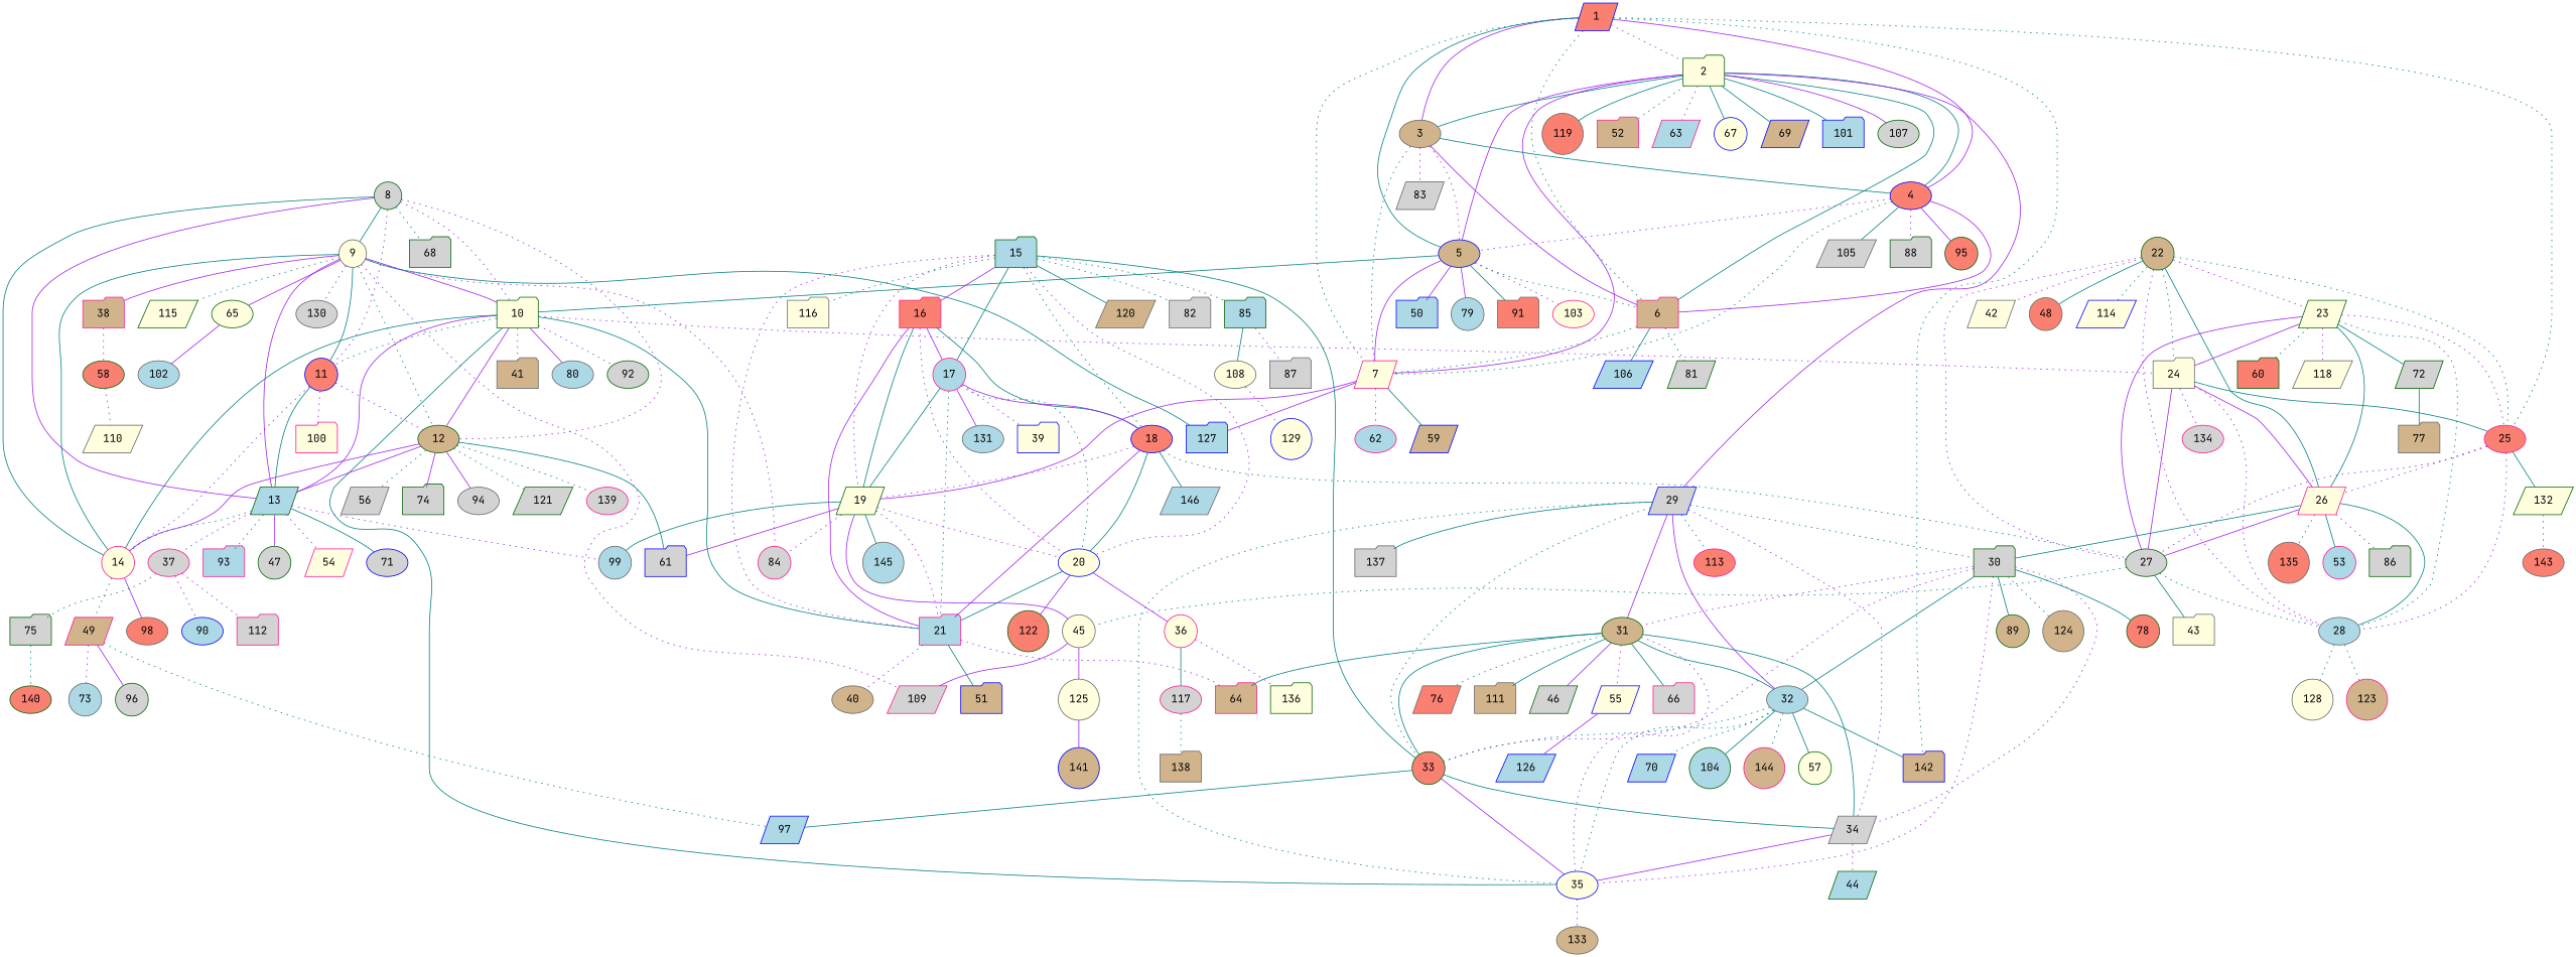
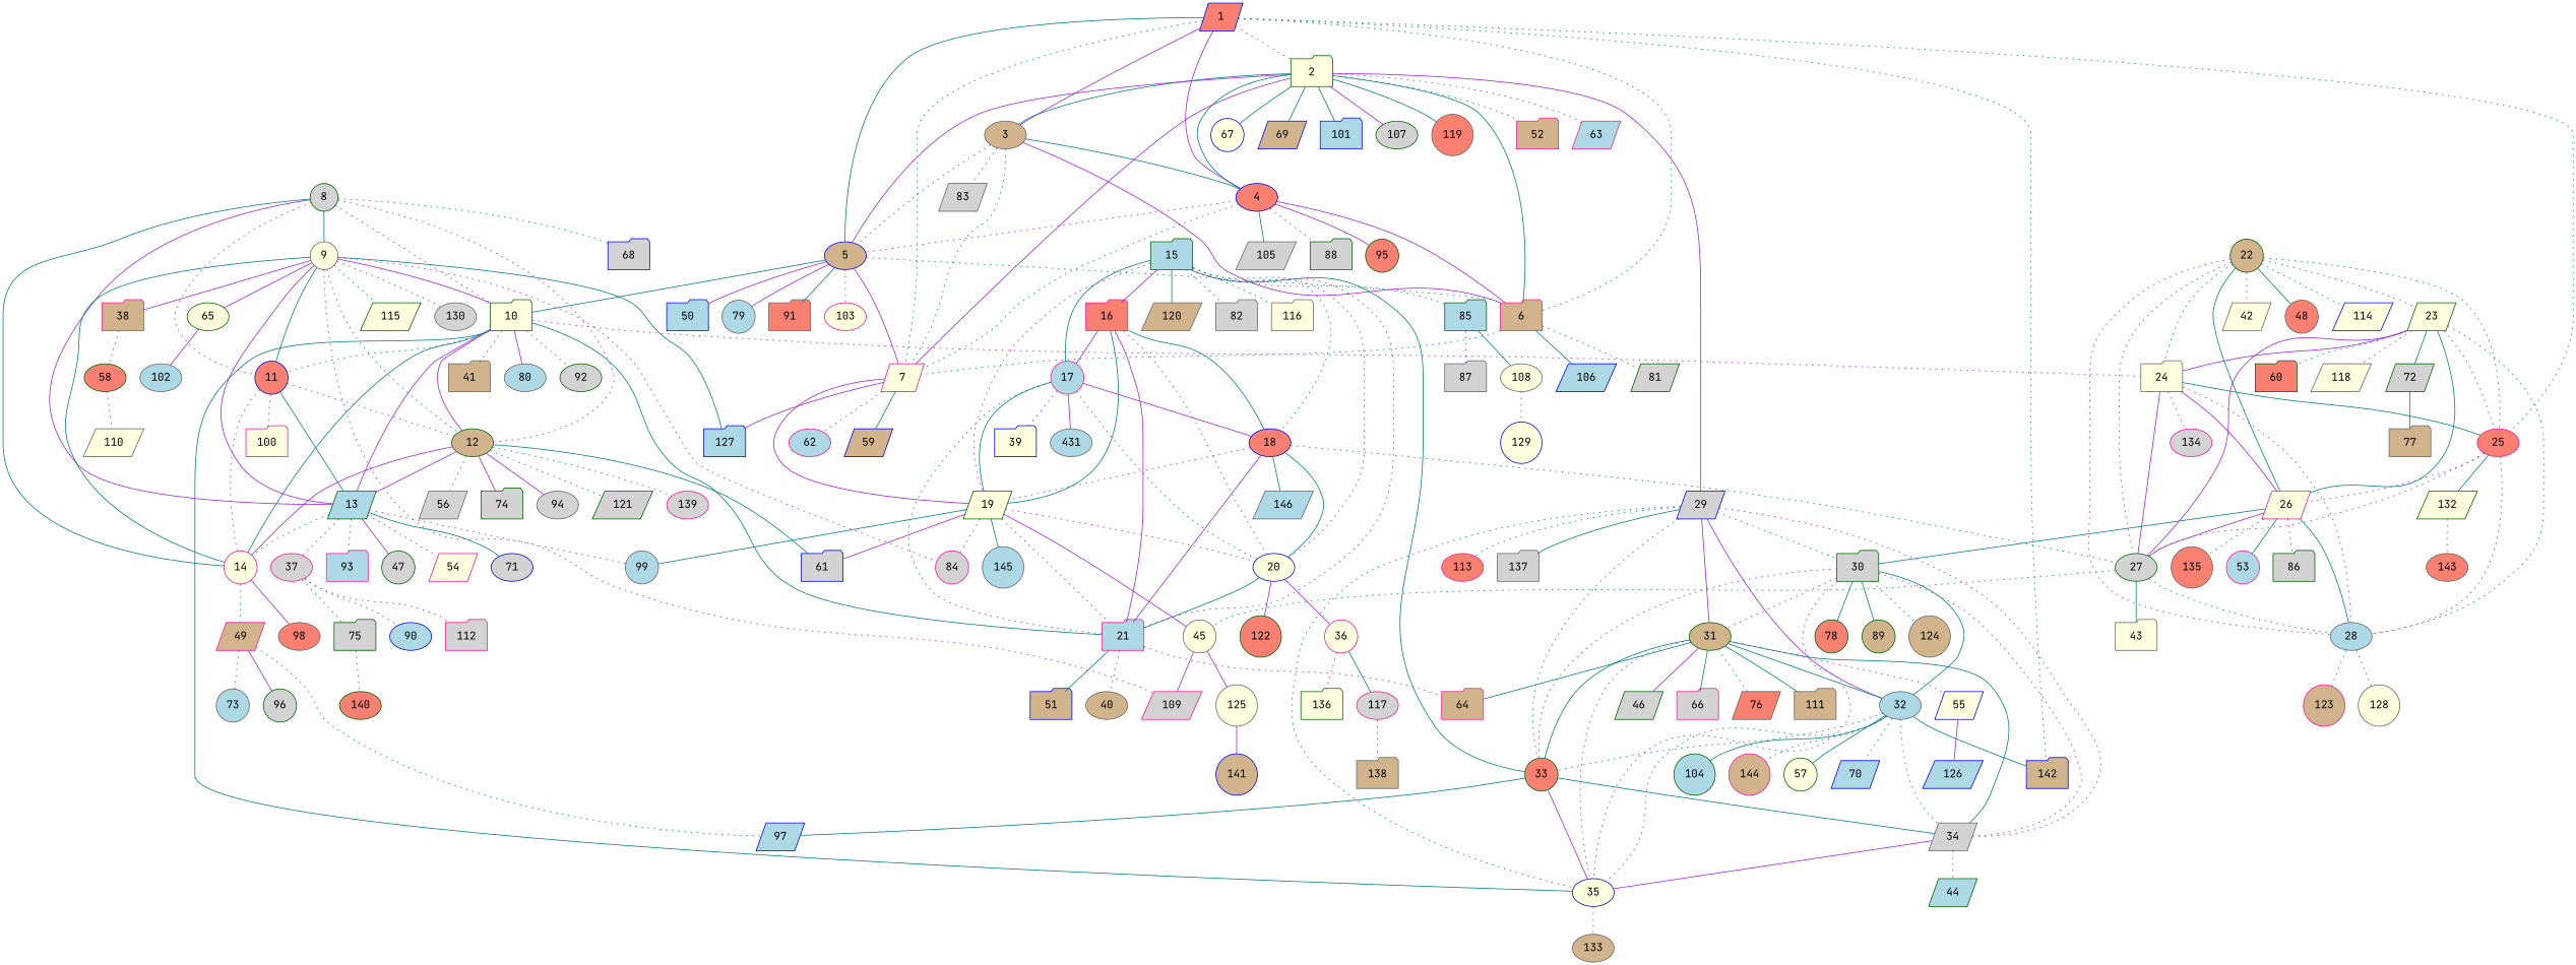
  graph {
    fontname="JetBrains Mono"
    node [color=gray40 fillcolor=lightgrey fontname="JetBrains Mono" shape=folder style=filled]
    edge [color=teal fontname="JetBrains Mono" style=solid]
    1 [color=blue fillcolor=salmon shape=parallelogram]
    2 [color=darkgreen fillcolor=lightyellow]
    3 [fillcolor=tan shape=ellipse]
    4 [color=blue fillcolor=salmon shape=ellipse]
    5 [color=blue fillcolor=tan shape=ellipse]
    6 [color=deeppink fillcolor=tan]
    7 [color=deeppink fillcolor=lightyellow shape=parallelogram]
    25 [color=deeppink fillcolor=salmon shape=ellipse]
    142 [color=blue fillcolor=tan]
    29 [color=blue shape=parallelogram]
    52 [color=deeppink fillcolor=tan]
    63 [color=deeppink fillcolor=lightblue shape=parallelogram]
    67 [color=blue fillcolor=lightyellow shape=circle]
    69 [color=blue fillcolor=tan shape=parallelogram]
    101 [color=blue fillcolor=lightblue]
    107 [color=darkgreen shape=ellipse]
    119 [fillcolor=salmon shape=circle]
    83 [shape=parallelogram]
    88 [color=darkgreen]
    95 [color=darkgreen fillcolor=salmon shape=circle]
    105 [shape=parallelogram]
    10 [color=darkgreen fillcolor=lightyellow]
    50 [color=blue fillcolor=lightblue]
    79 [fillcolor=lightblue shape=circle]
    91 [fillcolor=salmon]
    103 [color=deeppink fillcolor=lightyellow shape=ellipse]
    81 [color=darkgreen shape=parallelogram]
    106 [color=blue fillcolor=lightblue shape=parallelogram]
    19 [color=darkgreen fillcolor=lightyellow shape=parallelogram]
    59 [color=blue fillcolor=tan shape=parallelogram]
    62 [color=deeppink fillcolor=lightblue shape=ellipse]
    127 [color=blue fillcolor=lightblue]
    27 [color=darkgreen shape=ellipse]
    26 [color=deeppink fillcolor=lightyellow shape=parallelogram]
    28 [fillcolor=lightblue shape=ellipse]
    132 [color=darkgreen fillcolor=lightyellow shape=parallelogram]
    35 [color=blue fillcolor=lightyellow shape=ellipse]
    33 [color=darkgreen fillcolor=salmon shape=circle]
    30 [color=darkgreen]
    31 [color=darkgreen fillcolor=tan shape=ellipse]
    32 [fillcolor=lightblue shape=ellipse]
    34 [shape=parallelogram]
    113 [color=deeppink fillcolor=salmon shape=ellipse]
    137
    11 [color=blue fillcolor=salmon shape=circle]
    12 [color=darkgreen fillcolor=tan shape=ellipse]
    13 [color=darkgreen fillcolor=lightblue shape=parallelogram]
    14 [color=deeppink fillcolor=lightyellow shape=circle]
    21 [color=deeppink fillcolor=lightblue]
    24 [fillcolor=lightyellow]
    41 [fillcolor=tan]
    80 [fillcolor=lightblue shape=ellipse]
    92 [color=darkgreen shape=ellipse]
    84 [color=deeppink shape=circle]
    61 [color=blue]
    99 [fillcolor=lightblue shape=circle]
    20 [color=blue fillcolor=lightyellow shape=ellipse]
    45 [fillcolor=lightyellow shape=circle]
    145 [fillcolor=lightblue shape=circle]
    8 [color=darkgreen shape=circle]
    9 [fillcolor=lightyellow shape=circle]
-   68 [color=darkgreen]
+   68 [color=blue]
    38 [color=deeppink fillcolor=tan]
    65 [color=darkgreen fillcolor=lightyellow shape=ellipse]
    109 [color=deeppink shape=parallelogram]
    115 [color=darkgreen fillcolor=lightyellow shape=parallelogram]
    130 [shape=ellipse]
    100 [color=deeppink fillcolor=lightyellow]
    56 [shape=parallelogram]
    74 [color=darkgreen]
    94 [shape=ellipse]
    121 [color=darkgreen shape=parallelogram]
    139 [color=deeppink shape=ellipse]
    37 [color=deeppink shape=ellipse]
    47 [color=darkgreen shape=circle]
    54 [color=deeppink fillcolor=lightyellow shape=parallelogram]
    71 [color=blue shape=ellipse]
    93 [color=deeppink fillcolor=lightblue]
    49 [color=deeppink fillcolor=tan shape=parallelogram]
    98 [fillcolor=salmon shape=ellipse]
    58 [color=darkgreen fillcolor=salmon shape=ellipse]
    102 [fillcolor=lightblue shape=ellipse]
    40 [fillcolor=tan shape=ellipse]
    51 [color=blue fillcolor=tan]
    64 [color=deeppink fillcolor=tan]
    134 [color=deeppink shape=ellipse]
    133 [fillcolor=tan shape=ellipse]
    75 [color=darkgreen]
    90 [color=blue fillcolor=lightblue shape=ellipse]
    112 [color=deeppink]
    97 [color=blue fillcolor=lightblue shape=parallelogram]
    73 [fillcolor=lightblue shape=circle]
    96 [color=darkgreen shape=circle]
    15 [color=darkgreen fillcolor=lightblue]
    16 [color=deeppink fillcolor=salmon]
    17 [color=deeppink fillcolor=lightblue shape=circle]
    18 [color=blue fillcolor=salmon shape=ellipse]
    82
    85 [color=darkgreen fillcolor=lightblue]
    116 [fillcolor=lightyellow]
    120 [fillcolor=tan shape=parallelogram]
    39 [color=blue fillcolor=lightyellow]
-   131 [fillcolor=lightblue shape=ellipse]
+   131 [fillcolor=lightblue shape=ellipse label=431]
    146 [fillcolor=lightblue shape=parallelogram]
    36 [color=deeppink fillcolor=lightyellow shape=circle]
    122 [color=darkgreen fillcolor=salmon shape=circle]
    87
    108 [fillcolor=lightyellow shape=ellipse]
    43 [fillcolor=lightyellow]
    125 [fillcolor=lightyellow shape=circle]
    117 [color=deeppink shape=ellipse]
    136 [color=darkgreen fillcolor=lightyellow]
    22 [color=darkgreen fillcolor=tan shape=circle]
    23 [color=darkgreen fillcolor=lightyellow shape=parallelogram]
    42 [fillcolor=lightyellow shape=parallelogram]
    48 [fillcolor=salmon shape=circle]
    114 [color=blue fillcolor=lightyellow shape=parallelogram]
    60 [color=darkgreen fillcolor=salmon]
    72 [color=darkgreen shape=parallelogram]
    118 [fillcolor=lightyellow shape=parallelogram]
    53 [color=deeppink fillcolor=lightblue shape=circle]
    86 [color=darkgreen]
    135 [fillcolor=salmon shape=circle]
    123 [color=deeppink fillcolor=tan shape=circle]
    128 [fillcolor=lightyellow shape=circle]
    77 [fillcolor=tan]
    143 [fillcolor=salmon shape=ellipse]
    78 [color=darkgreen fillcolor=salmon shape=circle]
    89 [color=darkgreen fillcolor=tan shape=circle]
    124 [fillcolor=tan shape=circle]
    46 [color=darkgreen shape=parallelogram]
    55 [color=blue fillcolor=lightyellow shape=parallelogram]
    66 [color=deeppink]
    76 [fillcolor=salmon shape=parallelogram]
    111 [fillcolor=tan]
    57 [color=darkgreen fillcolor=lightyellow shape=circle]
    70 [color=blue fillcolor=lightblue shape=parallelogram]
    104 [color=darkgreen fillcolor=lightblue shape=circle]
    144 [color=deeppink fillcolor=tan shape=circle]
    44 [color=darkgreen fillcolor=lightblue shape=parallelogram]
    126 [color=blue fillcolor=lightblue shape=parallelogram]
    138 [fillcolor=tan]
    140 [color=darkgreen fillcolor=salmon shape=ellipse]
    110 [fillcolor=lightyellow shape=parallelogram]
    141 [color=blue fillcolor=tan shape=circle]
    129 [color=blue fillcolor=lightyellow shape=circle]
    1 -- 2 [color=purple style=dotted]
    1 -- 3 [color=purple]
    1 -- 4 [color=purple]
    1 -- 5
    1 -- 6 [style=dotted]
    1 -- 7 [style=dotted]
    1 -- 25 [style=dotted]
    1 -- 142 [style=dotted]
    2 -- 3
    2 -- 4
    2 -- 5 [color=purple]
    2 -- 6
    2 -- 7 [color=purple]
    2 -- 29 [color=purple]
    2 -- 52 [style=dotted]
    2 -- 63 [color=purple style=dotted]
    2 -- 67
    2 -- 69
    2 -- 101
    2 -- 107 [color=purple]
    2 -- 119
    3 -- 4
    3 -- 5 [color=purple style=dotted]
    3 -- 6 [color=purple]
    3 -- 7 [style=dotted]
    3 -- 83 [color=purple style=dotted]
    4 -- 5 [color=purple style=dotted]
    4 -- 6 [color=purple]
    4 -- 7 [style=dotted]
    4 -- 88 [color=purple style=dotted]
    4 -- 95 [color=purple]
    4 -- 105
    5 -- 6 [style=dotted]
    5 -- 7 [color=purple]
    5 -- 10
    5 -- 50 [color=purple]
    5 -- 79 [color=purple]
    5 -- 91
    5 -- 103 [color=purple style=dotted]
    6 -- 7 [style=dotted]
    6 -- 81 [style=dotted]
    6 -- 106
    7 -- 19 [color=purple]
    7 -- 59
    7 -- 62 [color=purple style=dotted]
    7 -- 127 [color=purple]
    25 -- 27 [color=purple style=dotted]
    25 -- 26 [color=purple style=dotted]
    25 -- 28 [color=purple style=dotted]
    25 -- 132
    29 -- 35 [style=dotted]
    29 -- 33 [style=dotted]
    29 -- 30 [style=dotted]
    29 -- 31 [color=purple]
    29 -- 32 [color=purple]
    29 -- 34 [color=purple style=dotted]
    29 -- 113 [style=dotted]
    29 -- 137
    10 -- 35
    10 -- 11 [style=dotted]
    10 -- 12 [color=purple]
    10 -- 13 [color=purple]
    10 -- 14
    10 -- 21
    10 -- 24 [color=purple style=dotted]
    10 -- 41 [style=dotted]
    10 -- 80 [color=purple]
    10 -- 92 [color=purple style=dotted]
    19 -- 21 [color=purple style=dotted]
    19 -- 84 [color=purple style=dotted]
    19 -- 61 [color=purple]
    19 -- 99
    19 -- 20 [color=purple style=dotted]
    19 -- 45 [color=purple]
    19 -- 145
    27 -- 28 [style=dotted]
    27 -- 45 [style=dotted]
    27 -- 43
    26 -- 27 [color=purple]
    26 -- 28
    26 -- 30
    26 -- 53
    26 -- 86 [color=purple style=dotted]
    26 -- 135 [style=dotted]
    28 -- 123 [style=dotted]
    28 -- 128 [style=dotted]
    132 -- 143 [color=purple style=dotted]
    35 -- 133 [color=purple style=dotted]
    33 -- 35 [color=purple]
    33 -- 34
    33 -- 97
    30 -- 35 [color=purple style=dotted]
    30 -- 33 [color=purple style=dotted]
    30 -- 31 [color=purple style=dotted]
    30 -- 32
    30 -- 34 [color=purple style=dotted]
    30 -- 78
    30 -- 89
    30 -- 124 [style=dotted]
    31 -- 35 [color=purple style=dotted]
    31 -- 33
    31 -- 32
    31 -- 34
    31 -- 64
    31 -- 46 [color=purple]
    31 -- 55 [color=purple style=dotted]
    31 -- 66
    31 -- 76 [style=dotted]
    31 -- 111
    32 -- 142
    32 -- 35 [style=dotted]
    32 -- 33 [style=dotted]
+   32 -- 34 [style=dotted]
    32 -- 57
    32 -- 70 [style=dotted]
    32 -- 104
    32 -- 144 [style=dotted]
    34 -- 35 [color=purple]
    34 -- 44 [color=purple style=dotted]
    11 -- 12 [color=purple style=dotted]
    11 -- 13
    11 -- 14 [color=purple style=dotted]
    11 -- 100 [color=purple style=dotted]
    12 -- 13 [color=purple]
    12 -- 14 [color=purple]
    12 -- 61
    12 -- 56 [style=dotted]
    12 -- 74 [color=purple]
    12 -- 94 [color=purple]
    12 -- 121 [style=dotted]
    12 -- 139 [style=dotted]
    13 -- 14 [style=dotted]
    13 -- 99 [color=purple style=dotted]
    13 -- 37 [color=purple style=dotted]
    13 -- 47 [color=purple]
    13 -- 54 [color=purple style=dotted]
    13 -- 71
    13 -- 93 [style=dotted]
    14 -- 49 [style=dotted]
    14 -- 98 [color=purple]
    21 -- 40 [color=purple style=dotted]
    21 -- 51
    21 -- 64 [color=purple style=dotted]
    24 -- 25
    24 -- 27 [color=purple]
    24 -- 26 [color=purple]
    24 -- 28 [color=purple style=dotted]
    24 -- 134 [color=purple style=dotted]
    20 -- 21
    20 -- 36 [color=purple]
    20 -- 122 [color=purple]
    45 -- 109 [color=purple]
    45 -- 125 [color=purple]
    8 -- 10 [color=purple style=dotted]
    8 -- 11 [color=purple style=dotted]
    8 -- 12 [color=purple style=dotted]
    8 -- 13 [color=purple]
    8 -- 14
    8 -- 9
    8 -- 68 [style=dotted]
    9 -- 10 [color=purple]
    9 -- 127
    9 -- 11
    9 -- 12 [style=dotted]
    9 -- 13 [color=purple]
    9 -- 14
    9 -- 84 [color=purple style=dotted]
    9 -- 38 [color=purple]
    9 -- 65 [color=purple]
    9 -- 109 [color=purple style=dotted]
    9 -- 115 [style=dotted]
    9 -- 130 [color=purple style=dotted]
    38 -- 58 [color=purple style=dotted]
    65 -- 102 [color=purple]
    37 -- 75 [style=dotted]
    37 -- 90 [color=purple style=dotted]
    37 -- 112 [color=purple style=dotted]
    49 -- 97 [style=dotted]
    49 -- 73 [color=purple style=dotted]
    49 -- 96 [color=purple]
    58 -- 110 [color=purple style=dotted]
    75 -- 140 [style=dotted]
    15 -- 19 [color=purple style=dotted]
    15 -- 33
    15 -- 21 [color=purple style=dotted]
    15 -- 20 [color=purple style=dotted]
    15 -- 16 [color=purple]
    15 -- 17
    15 -- 18 [style=dotted]
    15 -- 82 [style=dotted]
    15 -- 85 [style=dotted]
    15 -- 116 [style=dotted]
    15 -- 120
    16 -- 19
    16 -- 21 [color=purple]
    16 -- 20 [color=purple style=dotted]
    16 -- 17 [color=purple]
    16 -- 18
    17 -- 19
    17 -- 21 [style=dotted]
    17 -- 20 [style=dotted]
    17 -- 18 [color=purple]
    17 -- 39 [color=purple style=dotted]
    17 -- 131 [color=purple]
    18 -- 19 [color=purple style=dotted]
    18 -- 27 [style=dotted]
    18 -- 21 [color=purple]
    18 -- 20
    18 -- 146
    85 -- 87 [color=purple style=dotted]
    85 -- 108
    36 -- 117
    36 -- 136 [color=purple style=dotted]
    108 -- 129 [color=purple style=dotted]
    125 -- 141 [color=purple]
    117 -- 138 [style=dotted]
    22 -- 25 [style=dotted]
    22 -- 27 [color=purple style=dotted]
    22 -- 26
    22 -- 28 [color=purple style=dotted]
    22 -- 24 [style=dotted]
    22 -- 23 [color=purple style=dotted]
    22 -- 42 [color=purple style=dotted]
    22 -- 48
    22 -- 114 [style=dotted]
    23 -- 25 [color=purple style=dotted]
    23 -- 27 [color=purple]
    23 -- 26
    23 -- 28 [style=dotted]
    23 -- 24 [color=purple]
    23 -- 60 [style=dotted]
    23 -- 72
    23 -- 118 [color=purple style=dotted]
    72 -- 77
    55 -- 126 [color=purple]
  }
